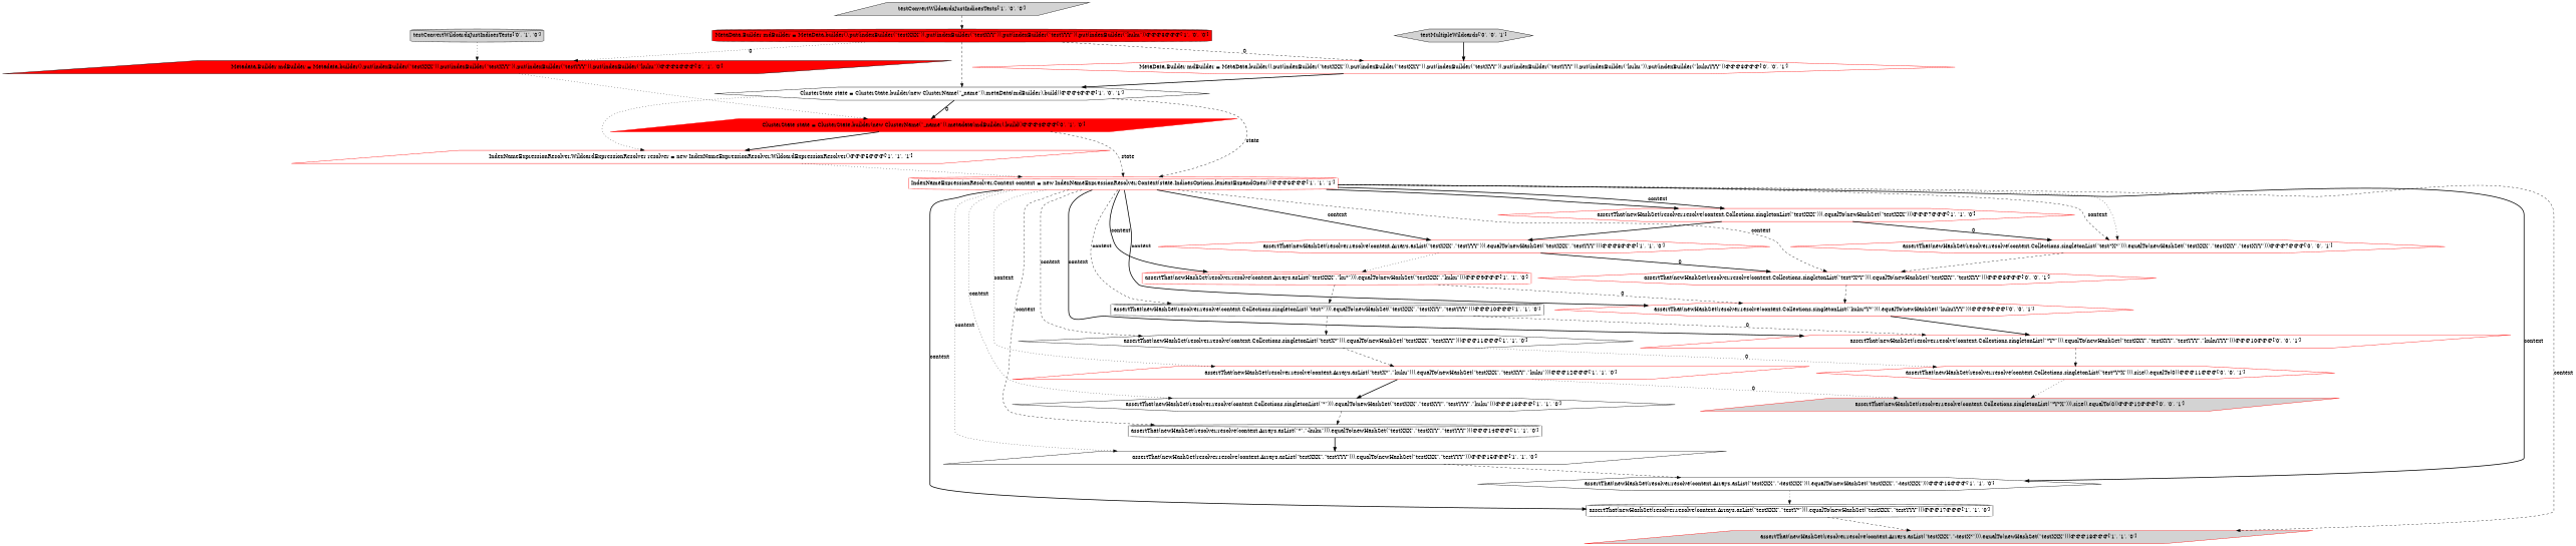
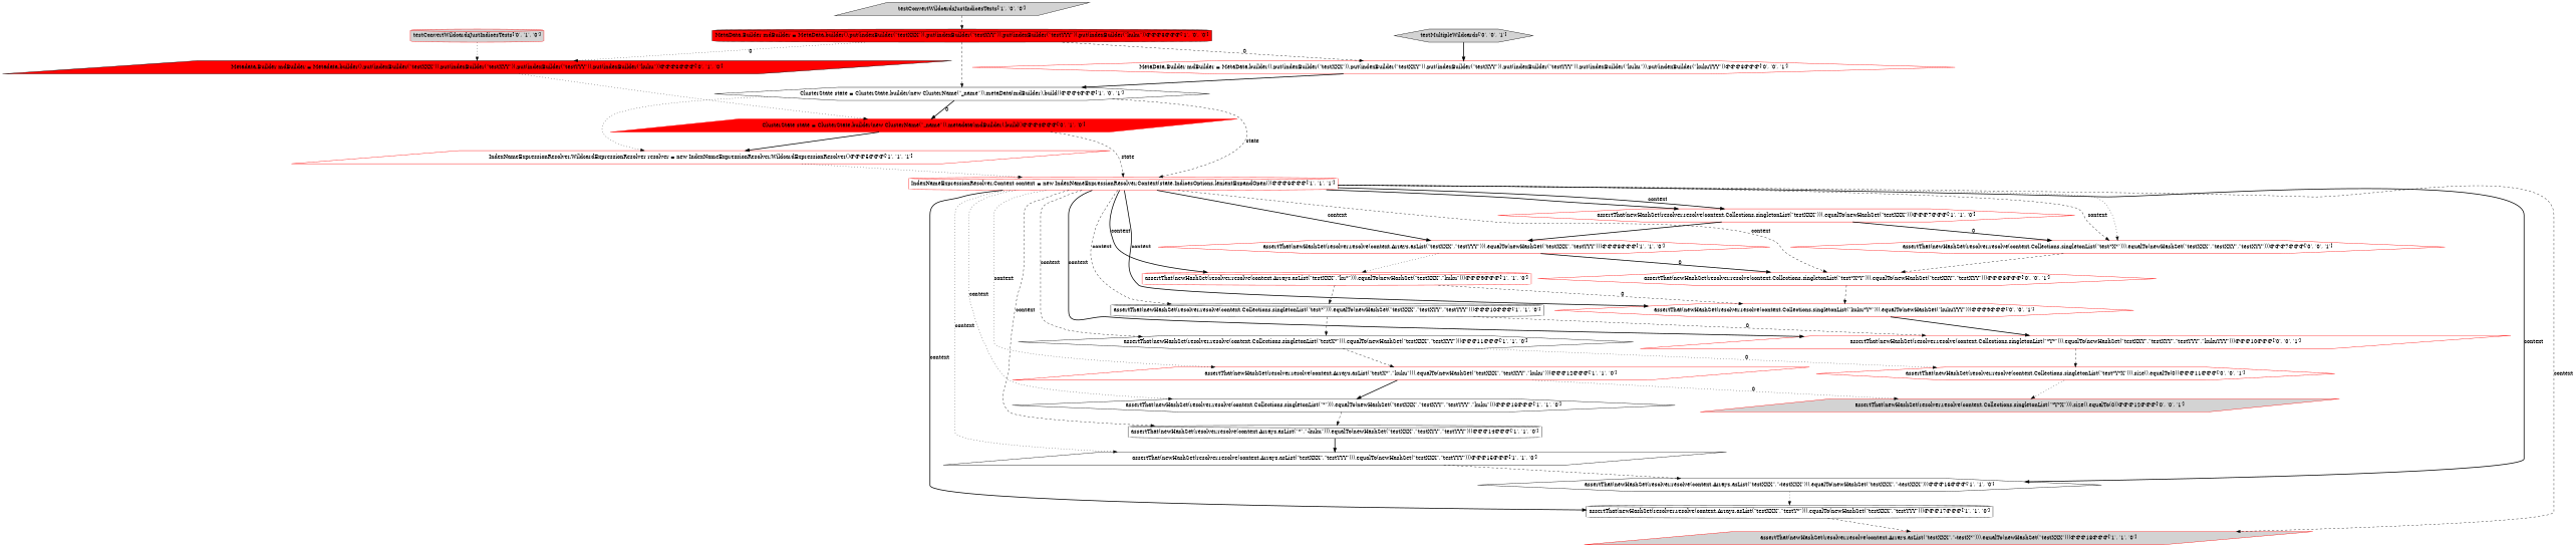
  digraph {
    node [fillcolor=white shape=hexagon style=filled color=red]
    edge [style=dashed]
    n1 [fillcolor=lightgray label="testConvertWildcardsJustIndicesTests['1', '0', '0']" shape=parallelogram color=black]
    n2 [fillcolor=red label="MetaData.Builder mdBuilder = MetaData.builder().put(indexBuilder(\"testXXX\")).put(indexBuilder(\"testXYY\")).put(indexBuilder(\"testYYY\")).put(indexBuilder(\"kuku\"))@@@3@@@['1', '0', '0']" shape=cylinder color=black]
    n3 [label="assertThat(newHashSet(resolver.resolve(context,Arrays.asList(\"testXXX\",\"-testXXX\"))),equalTo(newHashSet(\"testXXX\",\"-testXXX\")))@@@16@@@['1', '1', '0']" color=black]
    n4 [label="assertThat(newHashSet(resolver.resolve(context,Arrays.asList(\"testXXX\",\"testY*\"))),equalTo(newHashSet(\"testXXX\",\"testYYY\")))@@@17@@@['1', '1', '0']" shape=cylinder color=black]
    n5 [label="assertThat(newHashSet(resolver.resolve(context,Arrays.asList(\"testXXX\",\"testYYY\"))),equalTo(newHashSet(\"testXXX\",\"testYYY\")))@@@8@@@['1', '1', '0']"]
    n6 [label="assertThat(newHashSet(resolver.resolve(context,Collections.singletonList(\"test*X*Y\"))),equalTo(newHashSet(\"testXXY\",\"testXYY\")))@@@8@@@['0', '0', '1']"]
    n7 [label="assertThat(newHashSet(resolver.resolve(context,Arrays.asList(\"testXXX\",\"ku*\"))),equalTo(newHashSet(\"testXXX\",\"kuku\")))@@@9@@@['1', '1', '0']" shape=cylinder]
    n8 [label="ClusterState state = ClusterState.builder(new ClusterName(\"_name\")).metaData(mdBuilder).build()@@@4@@@['1', '0', '1']" color=black]
    n9 [label="IndexNameExpressionResolver.Context context = new IndexNameExpressionResolver.Context(state,IndicesOptions.lenientExpandOpen())@@@6@@@['1', '1', '1']" shape=cylinder]
    n10 [label="IndexNameExpressionResolver.WildcardExpressionResolver resolver = new IndexNameExpressionResolver.WildcardExpressionResolver()@@@5@@@['1', '1', '1']" shape=parallelogram]
    n11 [fillcolor=red label="ClusterState state = ClusterState.builder(new ClusterName(\"_name\")).metadata(mdBuilder).build()@@@4@@@['0', '1', '0']" shape=parallelogram]
    n12 [label="assertThat(newHashSet(resolver.resolve(context,Arrays.asList(\"*\",\"-kuku\"))),equalTo(newHashSet(\"testXXX\",\"testXYY\",\"testYYY\")))@@@14@@@['1', '1', '0']" shape=cylinder color=black]
    n13 [label="assertThat(newHashSet(resolver.resolve(context,Arrays.asList(\"testXXX\",\"testYYY\"))),equalTo(newHashSet(\"testXXX\",\"testYYY\")))@@@15@@@['1', '1', '0']" shape=parallelogram color=black]
    n14 [label="MetaData.Builder mdBuilder = MetaData.builder().put(indexBuilder(\"testXXX\")).put(indexBuilder(\"testXXY\")).put(indexBuilder(\"testXYY\")).put(indexBuilder(\"testYYY\")).put(indexBuilder(\"kuku\")).put(indexBuilder(\"kukuYYY\"))@@@3@@@['0', '0', '1']"]
    n15 [label="assertThat(newHashSet(resolver.resolve(context,Collections.singletonList(\"test*X*\"))),equalTo(newHashSet(\"testXXX\",\"testXXY\",\"testXYY\")))@@@7@@@['0', '0', '1']"]
    n16 [fillcolor=lightgray label="assertThat(newHashSet(resolver.resolve(context,Arrays.asList(\"testXXX\",\"-testX*\"))),equalTo(newHashSet(\"testXXX\")))@@@18@@@['1', '1', '0']" shape=parallelogram]
    n17 [label="assertThat(newHashSet(resolver.resolve(context,Collections.singletonList(\"testXXX\"))),equalTo(newHashSet(\"testXXX\")))@@@7@@@['1', '1', '0']"]
    n18 [label="assertThat(newHashSet(resolver.resolve(context,Arrays.asList(\"testX*\",\"kuku\"))),equalTo(newHashSet(\"testXXX\",\"testXYY\",\"kuku\")))@@@12@@@['1', '1', '0']" shape=parallelogram]
    n19 [label="assertThat(newHashSet(resolver.resolve(context,Collections.singletonList(\"*\"))),equalTo(newHashSet(\"testXXX\",\"testXYY\",\"testYYY\",\"kuku\")))@@@13@@@['1', '1', '0']" color=black]
    n20 [label="assertThat(newHashSet(resolver.resolve(context,Collections.singletonList(\"testX*\"))),equalTo(newHashSet(\"testXXX\",\"testXYY\")))@@@11@@@['1', '1', '0']" color=black]
    n21 [label="assertThat(newHashSet(resolver.resolve(context,Collections.singletonList(\"test*\"))),equalTo(newHashSet(\"testXXX\",\"testXYY\",\"testYYY\")))@@@10@@@['1', '1', '0']" shape=cylinder color=black]
    n22 [label="assertThat(newHashSet(resolver.resolve(context,Collections.singletonList(\"kuku*Y*\"))),equalTo(newHashSet(\"kukuYYY\")))@@@9@@@['0', '0', '1']"]
    n23 [label="assertThat(newHashSet(resolver.resolve(context,Collections.singletonList(\"*Y*\"))),equalTo(newHashSet(\"testXXY\",\"testXYY\",\"testYYY\",\"kukuYYY\")))@@@10@@@['0', '0', '1']" shape=parallelogram]
    n24 [label="assertThat(newHashSet(resolver.resolve(context,Collections.singletonList(\"test*Y*X\"))).size(),equalTo(0))@@@11@@@['0', '0', '1']"]
    n25 [fillcolor=lightgray label="assertThat(newHashSet(resolver.resolve(context,Collections.singletonList(\"*Y*X\"))).size(),equalTo(0))@@@12@@@['0', '0', '1']" shape=parallelogram]
    n26 [fillcolor=lightgray label="testMultipleWildcards['0', '0', '1']" color=black]
    n27 [fillcolor=red label="Metadata.Builder mdBuilder = Metadata.builder().put(indexBuilder(\"testXXX\")).put(indexBuilder(\"testXYY\")).put(indexBuilder(\"testYYY\")).put(indexBuilder(\"kuku\"))@@@3@@@['0', '1', '0']" shape=parallelogram color=black]
-   n28 [fillcolor=lightgray label="testConvertWildcardsJustIndicesTests['0', '1', '0']" shape=cylinder color=black]
+   n28 [fillcolor=lightgray label="testConvertWildcardsJustIndicesTests['0', '1', '0']" shape=cylinder]
    n1 -> n2
    n2 -> n8
    n2 -> n14 [label=0]
    n2 -> n27 [label=0 style=dotted]
    n3 -> n4 [style=dotted]
    n4 -> n16
    n5 -> n6 [label=0 style=bold]
    n5 -> n7 [style=dotted]
    n6 -> n22
    n7 -> n21
    n7 -> n22 [label=0]
    n8 -> n9 [label=state]
    n8 -> n10 [style=dotted]
    n8 -> n11 [label=0 style=bold]
    n9 -> n3 [label=context style=bold]
    n9 -> n4 [label=context style=bold]
    n9 -> n5 [label=context style=bold]
    n9 -> n6 [label=context]
    n9 -> n7 [label=context style=bold]
    n9 -> n12 [label=context]
    n9 -> n13 [label=context style=dotted]
    n9 -> n15 [style=dotted]
    n9 -> n15 [label=context]
    n9 -> n16 [label=context]
    n9 -> n17 [label=context style=bold]
    n9 -> n17 [style=bold]
    n9 -> n18 [label=context style=dotted]
    n9 -> n19 [label=context style=dotted]
    n9 -> n20 [label=context]
    n9 -> n21 [label=context]
    n9 -> n22 [label=context style=bold]
    n9 -> n23 [label=context style=bold]
    n10 -> n9 [style=dotted]
    n11 -> n9 [label=state]
    n11 -> n10 [style=bold]
    n12 -> n13 [style=bold]
    n13 -> n3
    n14 -> n8 [style=bold]
    n15 -> n6
    n17 -> n5 [style=bold]
    n17 -> n15 [label=0 style=bold]
    n18 -> n19 [style=bold]
    n18 -> n25 [label=0 style=dotted]
    n19 -> n12
    n20 -> n18
    n20 -> n24 [label=0 style=dotted]
    n21 -> n20
    n21 -> n23 [label=0]
    n22 -> n23 [style=bold]
    n23 -> n24
    n24 -> n25 [style=dotted]
    n26 -> n14 [style=bold]
    n27 -> n11 [style=dotted]
    n28 -> n27 [style=dotted]
  }
